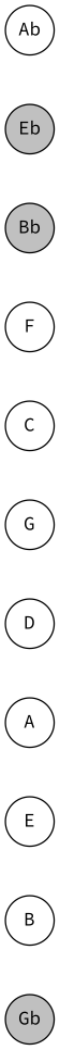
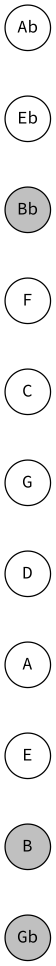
  graph {
    fontname="Source Code Pro"
    mindist=.1
    node [fillcolor=white fontname="Source Code Pro" margin=0 shape=circle style=filled]
    edge [fontname="Source Code Pro" style=invis]
    E
-   B
+   B [fillcolor=gray]
    Gb [fillcolor=gray]
    Ab
-   Eb [fillcolor=gray]
+   Eb
    Bb [fillcolor=gray]
    F
    C
    G
    D
    A
    subgraph sub_1 {
      E
      B
      Gb
      Ab
      Eb
      Bb
      F
      C
      G
      D
      A
    }
    E -- B
    B -- Gb
    Ab -- Eb
    Eb -- Bb
    Bb -- F
    F -- C
    C -- G
    G -- D
    D -- A
    A -- E
  }
